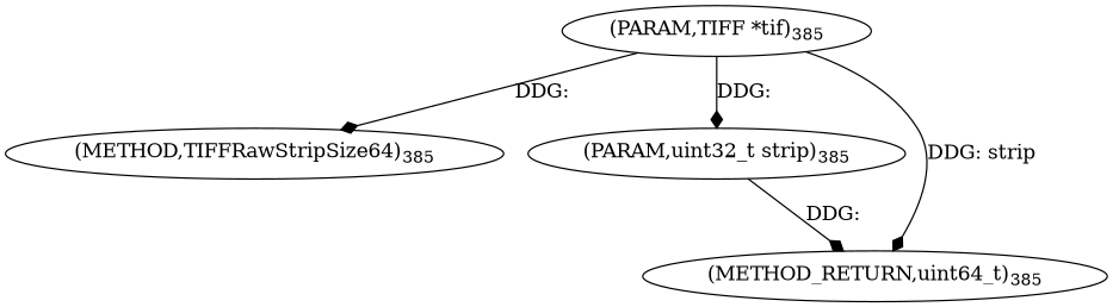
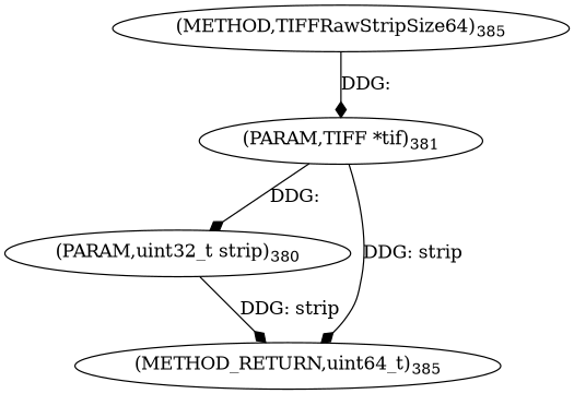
  digraph {
    edge [arrowhead=diamond]
    n1 [label=<(METHOD,TIFFRawStripSize64)<SUB>385</SUB>>]
-   n2 [label=<(PARAM,TIFF *tif)<SUB>385</SUB>>]
-   n3 [label=<(PARAM,uint32_t strip)<SUB>385</SUB>>]
+   n2 [label=<(PARAM,TIFF *tif)<SUB>381</SUB>>]
+   n3 [label=<(PARAM,uint32_t strip)<SUB>380</SUB>>]
    n4 [label=<(METHOD_RETURN,uint64_t)<SUB>385</SUB>>]
-   n2 -> n1 [label="DDG: "]
+   n1 -> n2 [label="DDG: "]
    n2 -> n3 [label="DDG: "]
    n2 -> n4 [label="DDG: strip"]
-   n3 -> n4 [label="DDG: "]
+   n3 -> n4 [label="DDG: strip"]
  }
